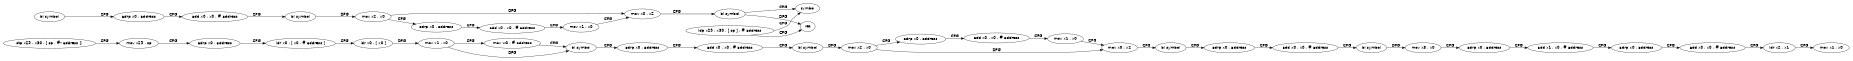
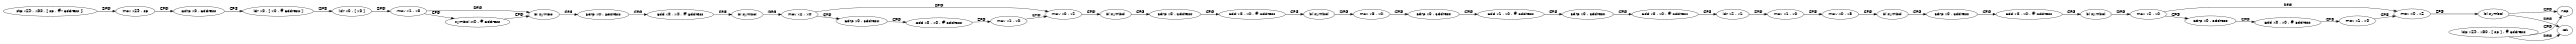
  digraph {
    fontname="DejaVu Sans"
    rankdir=LR
    node [fontname="DejaVu Sans"]
    edge [fontname="DejaVu Sans"]
    n1 [label="stp x29 , x30 , [ sp , #- address ]!"]
    n2 [label="mov x29 , sp"]
    n3 [label="adrp x0 , address"]
    n4 [label="ldr x0 , [ x0 , # address ]"]
    n5 [label="ldr x0 , [ x0 ]"]
    n6 [label="mov x1 , x0"]
-   n7 [label="mov w0 , # address"]
+   n7 [label="symbol w0 , # address"]
    n8 [label="bl symbol"]
    n9 [label="adrp x0 , address"]
    n10 [label="add x0 , x0 , # address"]
    n11 [label="bl symbol"]
    n12 [label="mov x2 , x0"]
    n13 [label="adrp x0 , address"]
    n14 [label="mov x0 , x2"]
    n15 [label="add x0 , x0 , # address"]
    n16 [label="bl symbol"]
    n17 [label="mov x1 , x0"]
    n18 [label="adrp x0 , address"]
    n19 [label="add x0 , x0 , # address"]
    n20 [label="bl symbol"]
    n21 [label="mov x3 , x0"]
    n22 [label="adrp x0 , address"]
    n23 [label="add x1 , x0 , # address"]
+   n24 [label="mov x0 , x3"]
    n25 [label="bl symbol"]
    n26 [label="adrp x0 , address"]
    n27 [label="add x0 , x0 , # address"]
    n28 [label="ldr x2 , x1"]
    n29 [label="mov x1 , x0"]
    n30 [label="adrp x0 , address"]
    n31 [label="add x0 , x0 , # address"]
    n32 [label="bl symbol"]
    n33 [label="mov x2 , x0"]
    n34 [label="adrp x0 , address"]
    n35 [label="mov x0 , x2"]
    n36 [label="add x0 , x0 , # address"]
    n37 [label="bl symbol"]
    n38 [label="mov x1 , x0"]
-   n39 [label=symbol]
+   n39 [label=nop]
    n40 [label=ret]
    n41 [label="ldp x29 , x30 , [ sp ] , # address"]
-   n1 -> n2 [label=CFG]
+   n1 -> n2 [label=DFG]
    n2 -> n3 [label=CFG]
    n3 -> n4 [label=CFG]
-   n4 -> n5 [label=CFG]
+   n4 -> n5 [label=DFG]
    n5 -> n6 [label=DFG]
    n6 -> n7 [label=CFG]
    n6 -> n8 [label=DFG]
    n7 -> n8 [label=CFG]
    n8 -> n9 [label=CFG]
    n9 -> n10 [label=CFG]
    n10 -> n11 [label=CFG]
    n11 -> n12 [label=DFG]
    n12 -> n13 [label=CFG]
    n12 -> n14 [label=DFG]
    n13 -> n15 [label=CFG]
    n14 -> n16 [label=CFG]
    n15 -> n17 [label=CFG]
    n16 -> n18 [label=CFG]
    n17 -> n14 [label=CFG]
    n18 -> n19 [label=CFG]
    n19 -> n20 [label=CFG]
    n20 -> n21 [label=DFG]
    n21 -> n22 [label=CFG]
    n22 -> n23 [label=CFG]
    n23 -> n26 [label=CFG]
+   n24 -> n25 [label=CFG]
    n25 -> n30 [label=CFG]
    n26 -> n27 [label=CFG]
    n27 -> n28 [label=CFG]
    n28 -> n29 [label=CFG]
+   n29 -> n24 [label=CFG]
    n30 -> n31 [label=CFG]
    n31 -> n32 [label=CFG]
    n32 -> n33 [label=DFG]
    n33 -> n34 [label=CFG]
    n33 -> n35 [label=DFG]
    n34 -> n36 [label=CFG]
    n35 -> n37 [label=CFG]
    n36 -> n38 [label=CFG]
    n37 -> n39 [label=CFG]
    n37 -> n40 [label=DFG]
    n38 -> n35 [label=CFG]
    n41 -> n39 [label=CFG]
-   n41 -> n40 [label=CFG]
+   n41 -> n40 [label=DFG]
  }
